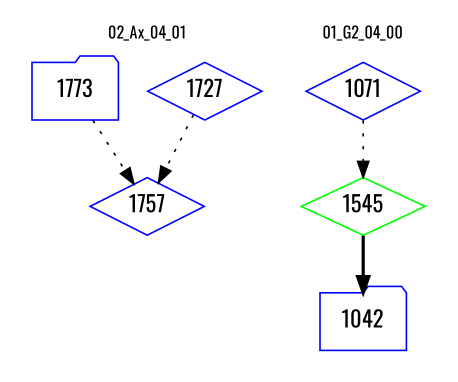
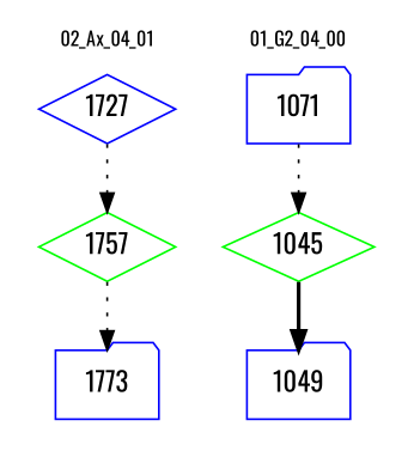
  digraph {
    fontname=Oswald
    node [color=blue fontname=Oswald shape=diamond]
    edge [color=black fontname=Oswald style=dotted]
-   n1 [label=1757]
+   n1 [color=green label=1757]
    n2 [label=1727]
    n3 [label=1773 shape=folder]
-   n4 [color=green label=1545]
-   n5 [label=1071]
-   n6 [label=1042 shape=folder]
+   n4 [color=green label=1045]
+   n5 [label=1071 shape=folder]
+   n6 [label=1049 shape=folder]
    subgraph cluster_1 {
      color=white
      fontsize=10
      label="02_Ax_04_01"
      n1
      n2
      n3
    }
    subgraph cluster_2 {
      color=white
      fontsize=10
      label="01_G2_04_00"
      n4
      n5
      n6
    }
-   n3 -> n1
+   n1 -> n3
    n2 -> n1
    n4 -> n6 [style=bold]
    n5 -> n4
  }
